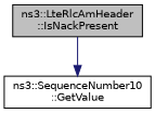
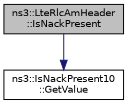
  digraph {
    rankdir=TB
    node [color=black fontname=Helvetica fontsize=10 shape=record style=filled]
    n1 [fillcolor=grey75 fontcolor=black height=0.2 label="ns3::LteRlcAmHeader\l::IsNackPresent" width=0.4]
-   n2 [fillcolor=white height=0.2 label="ns3::SequenceNumber10\l::GetValue" width=0.4]
+   n2 [fillcolor=white height=0.2 label="ns3::IsNackPresent10\l::GetValue" width=0.4]
    n1 -> n2 [color=midnightblue fontname=Helvetica fontsize=10 labelfontname=Helvetica labelfontsize=10 style=solid]
  }
